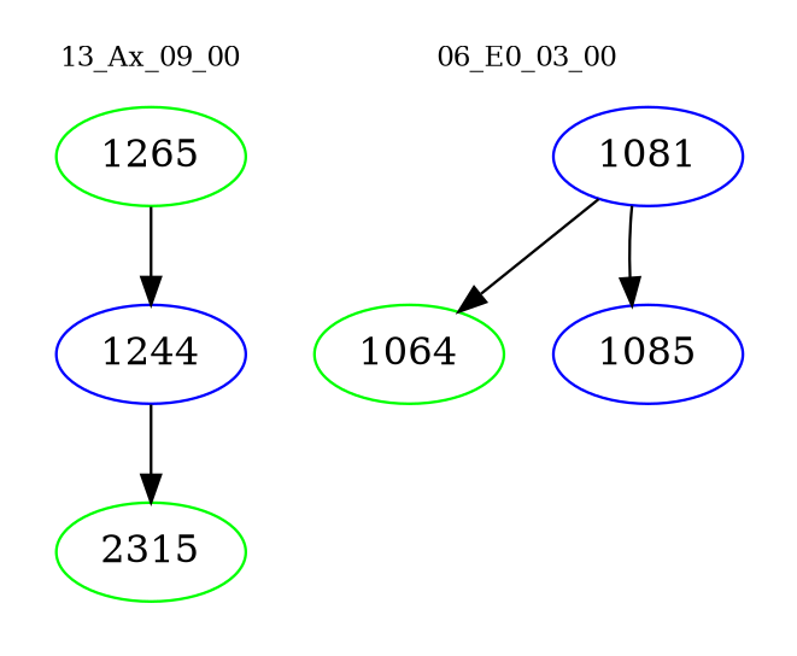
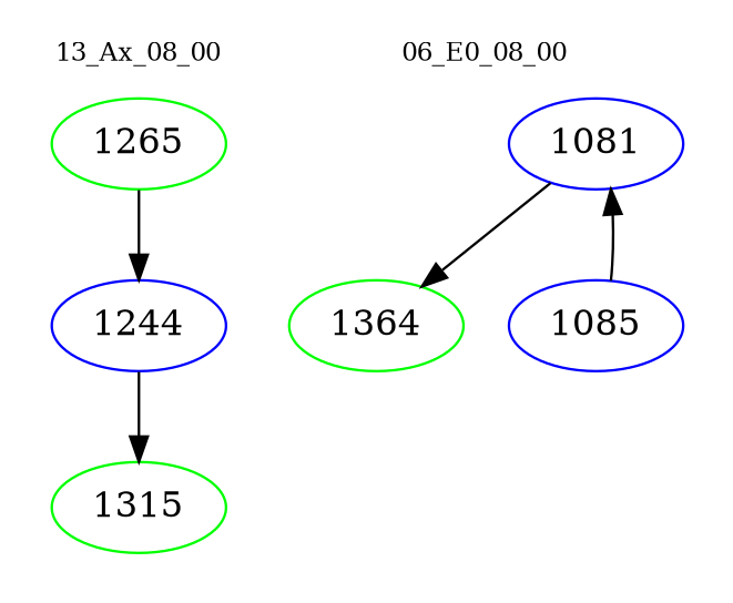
  digraph {
    node [color=green]
    edge [color=black]
    n1 [label=1265]
    n2 [color=blue label=1244]
-   n3 [label=2315]
+   n3 [label=1315]
    n4 [color=blue label=1081]
-   n5 [label=1064]
+   n5 [label=1364]
    n6 [color=blue label=1085]
    subgraph cluster_1 {
      color=white
      fontsize=10
-     label="13_Ax_09_00"
+     label="13_Ax_08_00"
      n1
      n2
      n3
    }
    subgraph cluster_2 {
      color=white
      fontsize=10
-     label="06_E0_03_00"
+     label="06_E0_08_00"
      n4
      n5
      n6
    }
    n1 -> n2
    n2 -> n3
    n4 -> n5
-   n4 -> n6
+   n6 -> n4
  }
